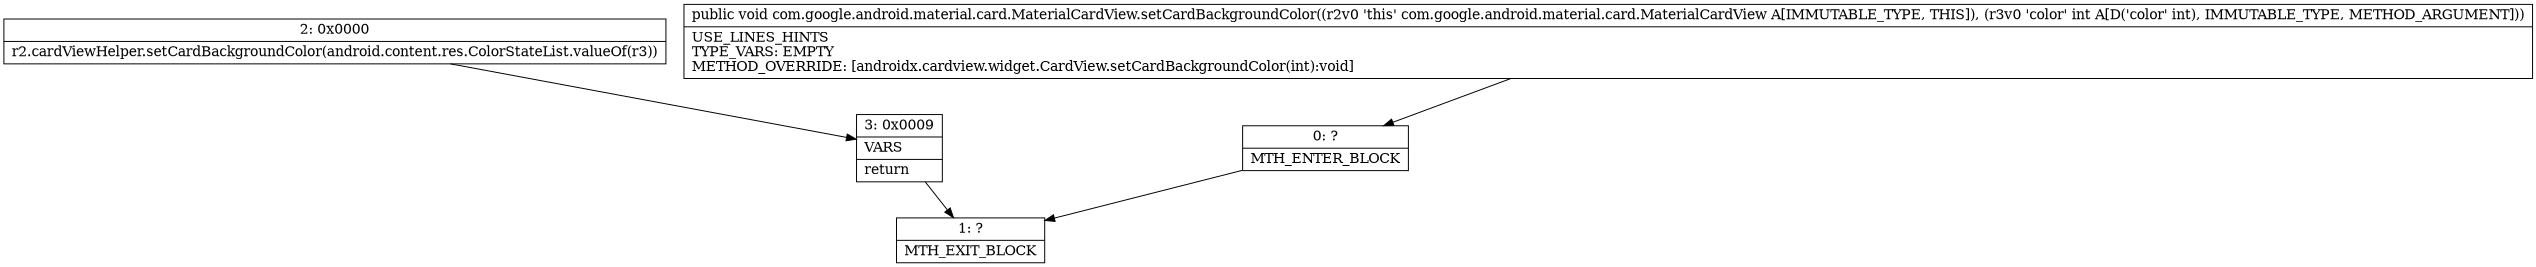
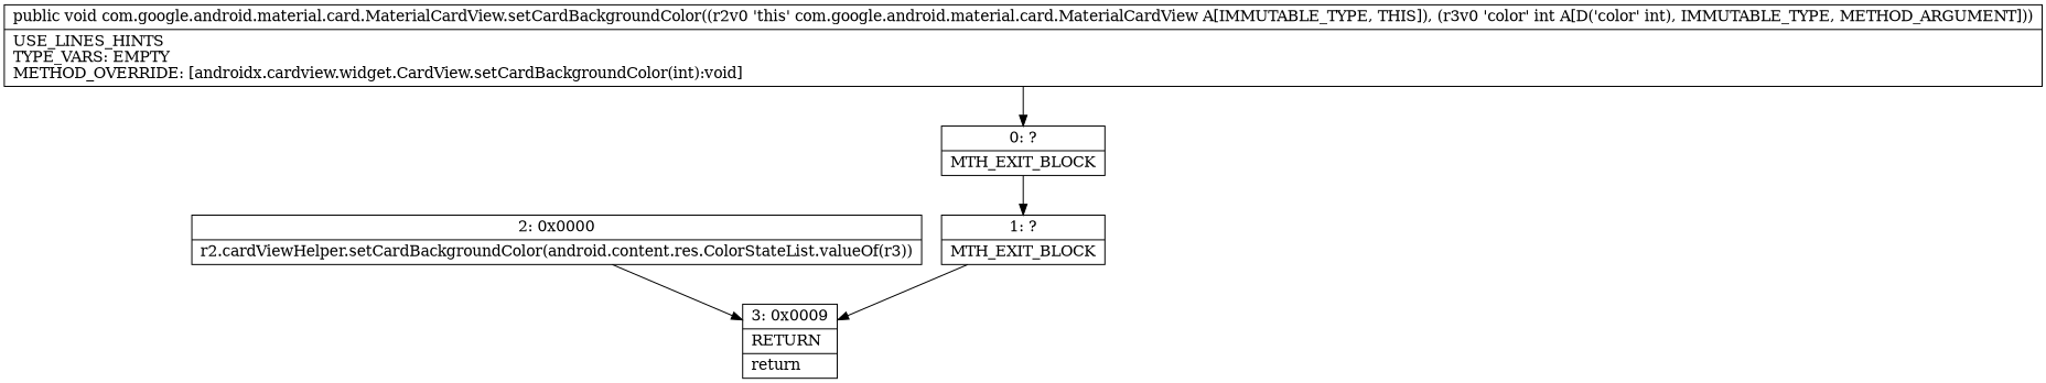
  digraph {
    node [shape=record]
-   n1 [label="{0\:\ ?|MTH_ENTER_BLOCK\l}"]
+   n1 [label="{0\:\ ?|MTH_EXIT_BLOCK\l}"]
    n2 [label="{1\:\ ?|MTH_EXIT_BLOCK\l}"]
    n3 [label="{2\:\ 0x0000|r2.cardViewHelper.setCardBackgroundColor(android.content.res.ColorStateList.valueOf(r3))\l}"]
-   n4 [label="{3\:\ 0x0009|VARS\l|return\l}"]
+   n4 [label="{3\:\ 0x0009|RETURN\l|return\l}"]
    n5 [label="{public void com.google.android.material.card.MaterialCardView.setCardBackgroundColor((r2v0 'this' com.google.android.material.card.MaterialCardView A[IMMUTABLE_TYPE, THIS]), (r3v0 'color' int A[D('color' int), IMMUTABLE_TYPE, METHOD_ARGUMENT]))  | USE_LINES_HINTS\lTYPE_VARS: EMPTY\lMETHOD_OVERRIDE: [androidx.cardview.widget.CardView.setCardBackgroundColor(int):void]\l}"]
    n1 -> n2
    n3 -> n4
-   n4 -> n2
+   n2 -> n4
    n5 -> n1
  }
